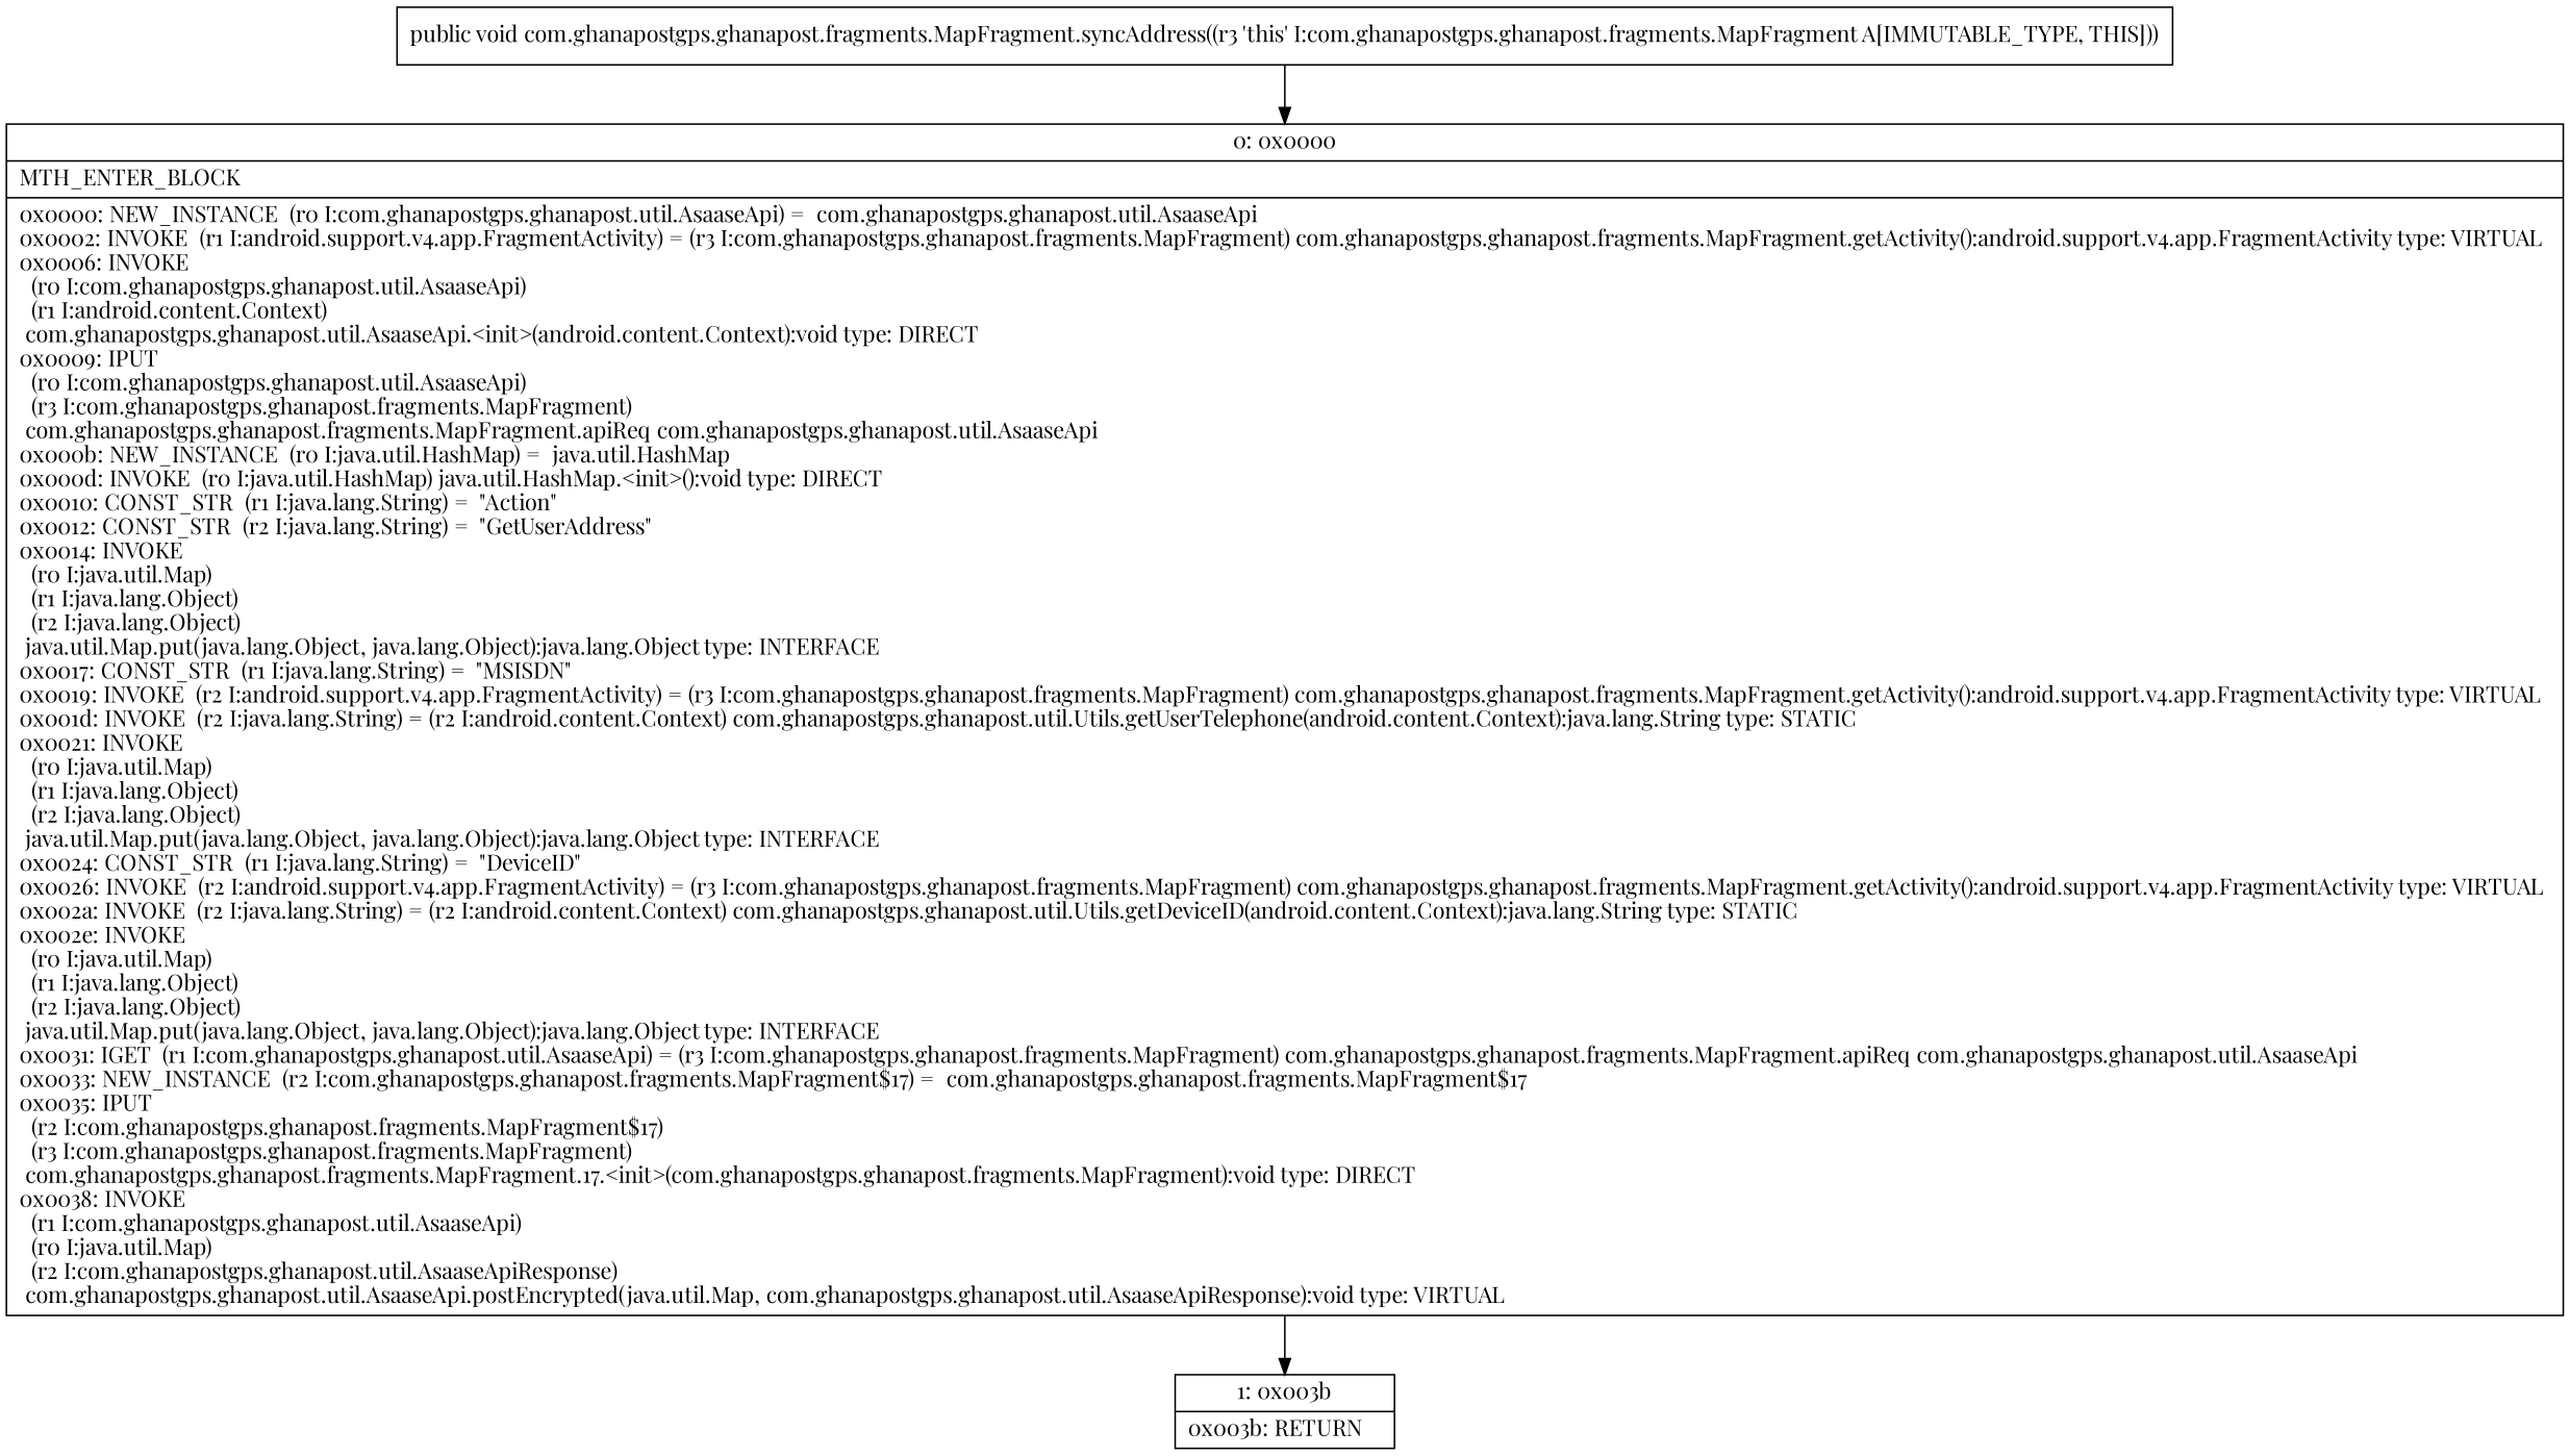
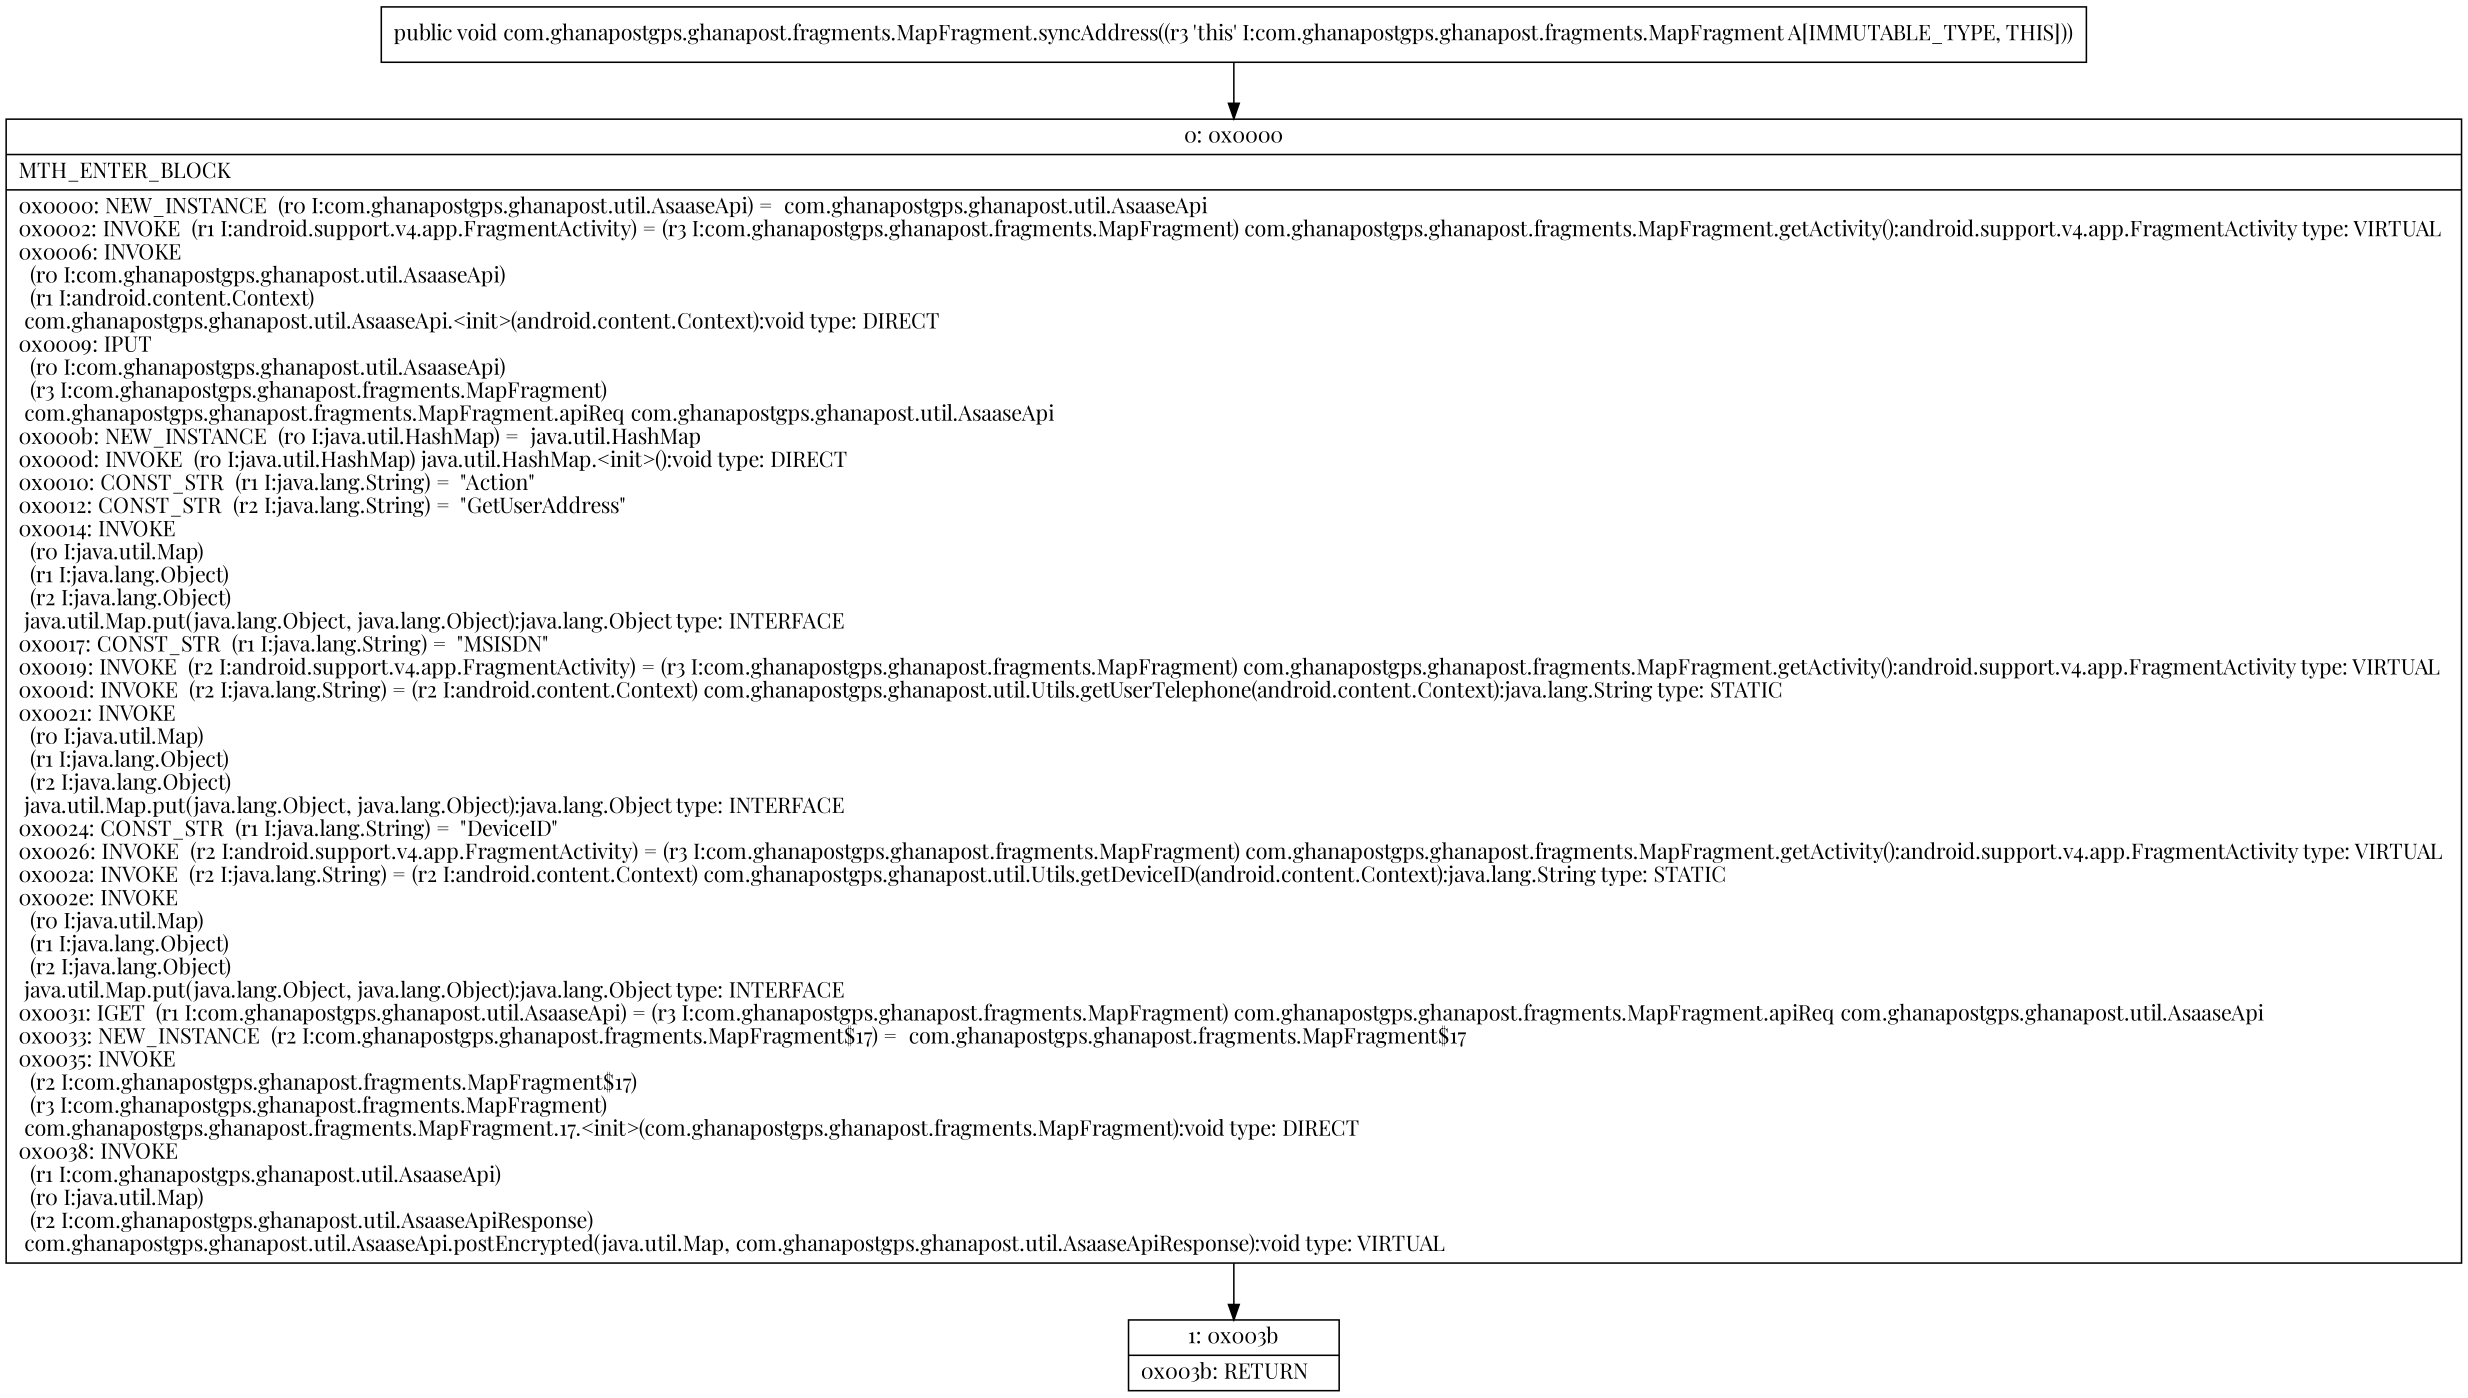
  digraph {
    fontname="Playfair Display"
    node [shape=record fontname="Playfair Display"]
    edge [fontname="Playfair Display"]
-   n1 [label="{0\:\ 0x0000|MTH_ENTER_BLOCK\l|0x0000: NEW_INSTANCE  (r0 I:com.ghanapostgps.ghanapost.util.AsaaseApi) =  com.ghanapostgps.ghanapost.util.AsaaseApi \l0x0002: INVOKE  (r1 I:android.support.v4.app.FragmentActivity) = (r3 I:com.ghanapostgps.ghanapost.fragments.MapFragment) com.ghanapostgps.ghanapost.fragments.MapFragment.getActivity():android.support.v4.app.FragmentActivity type: VIRTUAL \l0x0006: INVOKE  \l  (r0 I:com.ghanapostgps.ghanapost.util.AsaaseApi)\l  (r1 I:android.content.Context)\l com.ghanapostgps.ghanapost.util.AsaaseApi.\<init\>(android.content.Context):void type: DIRECT \l0x0009: IPUT  \l  (r0 I:com.ghanapostgps.ghanapost.util.AsaaseApi)\l  (r3 I:com.ghanapostgps.ghanapost.fragments.MapFragment)\l com.ghanapostgps.ghanapost.fragments.MapFragment.apiReq com.ghanapostgps.ghanapost.util.AsaaseApi \l0x000b: NEW_INSTANCE  (r0 I:java.util.HashMap) =  java.util.HashMap \l0x000d: INVOKE  (r0 I:java.util.HashMap) java.util.HashMap.\<init\>():void type: DIRECT \l0x0010: CONST_STR  (r1 I:java.lang.String) =  \"Action\" \l0x0012: CONST_STR  (r2 I:java.lang.String) =  \"GetUserAddress\" \l0x0014: INVOKE  \l  (r0 I:java.util.Map)\l  (r1 I:java.lang.Object)\l  (r2 I:java.lang.Object)\l java.util.Map.put(java.lang.Object, java.lang.Object):java.lang.Object type: INTERFACE \l0x0017: CONST_STR  (r1 I:java.lang.String) =  \"MSISDN\" \l0x0019: INVOKE  (r2 I:android.support.v4.app.FragmentActivity) = (r3 I:com.ghanapostgps.ghanapost.fragments.MapFragment) com.ghanapostgps.ghanapost.fragments.MapFragment.getActivity():android.support.v4.app.FragmentActivity type: VIRTUAL \l0x001d: INVOKE  (r2 I:java.lang.String) = (r2 I:android.content.Context) com.ghanapostgps.ghanapost.util.Utils.getUserTelephone(android.content.Context):java.lang.String type: STATIC \l0x0021: INVOKE  \l  (r0 I:java.util.Map)\l  (r1 I:java.lang.Object)\l  (r2 I:java.lang.Object)\l java.util.Map.put(java.lang.Object, java.lang.Object):java.lang.Object type: INTERFACE \l0x0024: CONST_STR  (r1 I:java.lang.String) =  \"DeviceID\" \l0x0026: INVOKE  (r2 I:android.support.v4.app.FragmentActivity) = (r3 I:com.ghanapostgps.ghanapost.fragments.MapFragment) com.ghanapostgps.ghanapost.fragments.MapFragment.getActivity():android.support.v4.app.FragmentActivity type: VIRTUAL \l0x002a: INVOKE  (r2 I:java.lang.String) = (r2 I:android.content.Context) com.ghanapostgps.ghanapost.util.Utils.getDeviceID(android.content.Context):java.lang.String type: STATIC \l0x002e: INVOKE  \l  (r0 I:java.util.Map)\l  (r1 I:java.lang.Object)\l  (r2 I:java.lang.Object)\l java.util.Map.put(java.lang.Object, java.lang.Object):java.lang.Object type: INTERFACE \l0x0031: IGET  (r1 I:com.ghanapostgps.ghanapost.util.AsaaseApi) = (r3 I:com.ghanapostgps.ghanapost.fragments.MapFragment) com.ghanapostgps.ghanapost.fragments.MapFragment.apiReq com.ghanapostgps.ghanapost.util.AsaaseApi \l0x0033: NEW_INSTANCE  (r2 I:com.ghanapostgps.ghanapost.fragments.MapFragment$17) =  com.ghanapostgps.ghanapost.fragments.MapFragment$17 \l0x0035: IPUT  \l  (r2 I:com.ghanapostgps.ghanapost.fragments.MapFragment$17)\l  (r3 I:com.ghanapostgps.ghanapost.fragments.MapFragment)\l com.ghanapostgps.ghanapost.fragments.MapFragment.17.\<init\>(com.ghanapostgps.ghanapost.fragments.MapFragment):void type: DIRECT \l0x0038: INVOKE  \l  (r1 I:com.ghanapostgps.ghanapost.util.AsaaseApi)\l  (r0 I:java.util.Map)\l  (r2 I:com.ghanapostgps.ghanapost.util.AsaaseApiResponse)\l com.ghanapostgps.ghanapost.util.AsaaseApi.postEncrypted(java.util.Map, com.ghanapostgps.ghanapost.util.AsaaseApiResponse):void type: VIRTUAL \l}"]
+   n1 [label="{0\:\ 0x0000|MTH_ENTER_BLOCK\l|0x0000: NEW_INSTANCE  (r0 I:com.ghanapostgps.ghanapost.util.AsaaseApi) =  com.ghanapostgps.ghanapost.util.AsaaseApi \l0x0002: INVOKE  (r1 I:android.support.v4.app.FragmentActivity) = (r3 I:com.ghanapostgps.ghanapost.fragments.MapFragment) com.ghanapostgps.ghanapost.fragments.MapFragment.getActivity():android.support.v4.app.FragmentActivity type: VIRTUAL \l0x0006: INVOKE  \l  (r0 I:com.ghanapostgps.ghanapost.util.AsaaseApi)\l  (r1 I:android.content.Context)\l com.ghanapostgps.ghanapost.util.AsaaseApi.\<init\>(android.content.Context):void type: DIRECT \l0x0009: IPUT  \l  (r0 I:com.ghanapostgps.ghanapost.util.AsaaseApi)\l  (r3 I:com.ghanapostgps.ghanapost.fragments.MapFragment)\l com.ghanapostgps.ghanapost.fragments.MapFragment.apiReq com.ghanapostgps.ghanapost.util.AsaaseApi \l0x000b: NEW_INSTANCE  (r0 I:java.util.HashMap) =  java.util.HashMap \l0x000d: INVOKE  (r0 I:java.util.HashMap) java.util.HashMap.\<init\>():void type: DIRECT \l0x0010: CONST_STR  (r1 I:java.lang.String) =  \"Action\" \l0x0012: CONST_STR  (r2 I:java.lang.String) =  \"GetUserAddress\" \l0x0014: INVOKE  \l  (r0 I:java.util.Map)\l  (r1 I:java.lang.Object)\l  (r2 I:java.lang.Object)\l java.util.Map.put(java.lang.Object, java.lang.Object):java.lang.Object type: INTERFACE \l0x0017: CONST_STR  (r1 I:java.lang.String) =  \"MSISDN\" \l0x0019: INVOKE  (r2 I:android.support.v4.app.FragmentActivity) = (r3 I:com.ghanapostgps.ghanapost.fragments.MapFragment) com.ghanapostgps.ghanapost.fragments.MapFragment.getActivity():android.support.v4.app.FragmentActivity type: VIRTUAL \l0x001d: INVOKE  (r2 I:java.lang.String) = (r2 I:android.content.Context) com.ghanapostgps.ghanapost.util.Utils.getUserTelephone(android.content.Context):java.lang.String type: STATIC \l0x0021: INVOKE  \l  (r0 I:java.util.Map)\l  (r1 I:java.lang.Object)\l  (r2 I:java.lang.Object)\l java.util.Map.put(java.lang.Object, java.lang.Object):java.lang.Object type: INTERFACE \l0x0024: CONST_STR  (r1 I:java.lang.String) =  \"DeviceID\" \l0x0026: INVOKE  (r2 I:android.support.v4.app.FragmentActivity) = (r3 I:com.ghanapostgps.ghanapost.fragments.MapFragment) com.ghanapostgps.ghanapost.fragments.MapFragment.getActivity():android.support.v4.app.FragmentActivity type: VIRTUAL \l0x002a: INVOKE  (r2 I:java.lang.String) = (r2 I:android.content.Context) com.ghanapostgps.ghanapost.util.Utils.getDeviceID(android.content.Context):java.lang.String type: STATIC \l0x002e: INVOKE  \l  (r0 I:java.util.Map)\l  (r1 I:java.lang.Object)\l  (r2 I:java.lang.Object)\l java.util.Map.put(java.lang.Object, java.lang.Object):java.lang.Object type: INTERFACE \l0x0031: IGET  (r1 I:com.ghanapostgps.ghanapost.util.AsaaseApi) = (r3 I:com.ghanapostgps.ghanapost.fragments.MapFragment) com.ghanapostgps.ghanapost.fragments.MapFragment.apiReq com.ghanapostgps.ghanapost.util.AsaaseApi \l0x0033: NEW_INSTANCE  (r2 I:com.ghanapostgps.ghanapost.fragments.MapFragment$17) =  com.ghanapostgps.ghanapost.fragments.MapFragment$17 \l0x0035: INVOKE  \l  (r2 I:com.ghanapostgps.ghanapost.fragments.MapFragment$17)\l  (r3 I:com.ghanapostgps.ghanapost.fragments.MapFragment)\l com.ghanapostgps.ghanapost.fragments.MapFragment.17.\<init\>(com.ghanapostgps.ghanapost.fragments.MapFragment):void type: DIRECT \l0x0038: INVOKE  \l  (r1 I:com.ghanapostgps.ghanapost.util.AsaaseApi)\l  (r0 I:java.util.Map)\l  (r2 I:com.ghanapostgps.ghanapost.util.AsaaseApiResponse)\l com.ghanapostgps.ghanapost.util.AsaaseApi.postEncrypted(java.util.Map, com.ghanapostgps.ghanapost.util.AsaaseApiResponse):void type: VIRTUAL \l}"]
    n2 [label="{1\:\ 0x003b|0x003b: RETURN   \l}"]
    n3 [label="{public void com.ghanapostgps.ghanapost.fragments.MapFragment.syncAddress((r3 'this' I:com.ghanapostgps.ghanapost.fragments.MapFragment A[IMMUTABLE_TYPE, THIS])) }"]
    n1 -> n2
    n3 -> n1
  }
